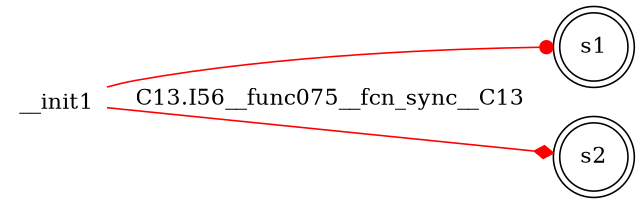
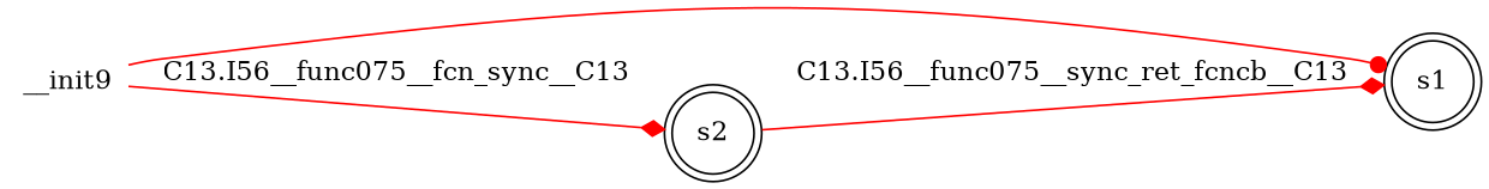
  digraph {
    rankdir=LR
    node [shape=doublecircle]
    edge [arrowhead=diamond color=red]
    n1 [label=<s1>]
    n2 [label=<s2>]
-   __init1 [color=teal shape=none]
+   __init1 [color=teal shape=none label=__init9]
+   n2 -> n1 [label=<C13.I56__func075__sync_ret_fcncb__C13>]
    __init1 -> n1 [arrowhead=dot]
    __init1 -> n2 [label=<C13.I56__func075__fcn_sync__C13>]
  }
